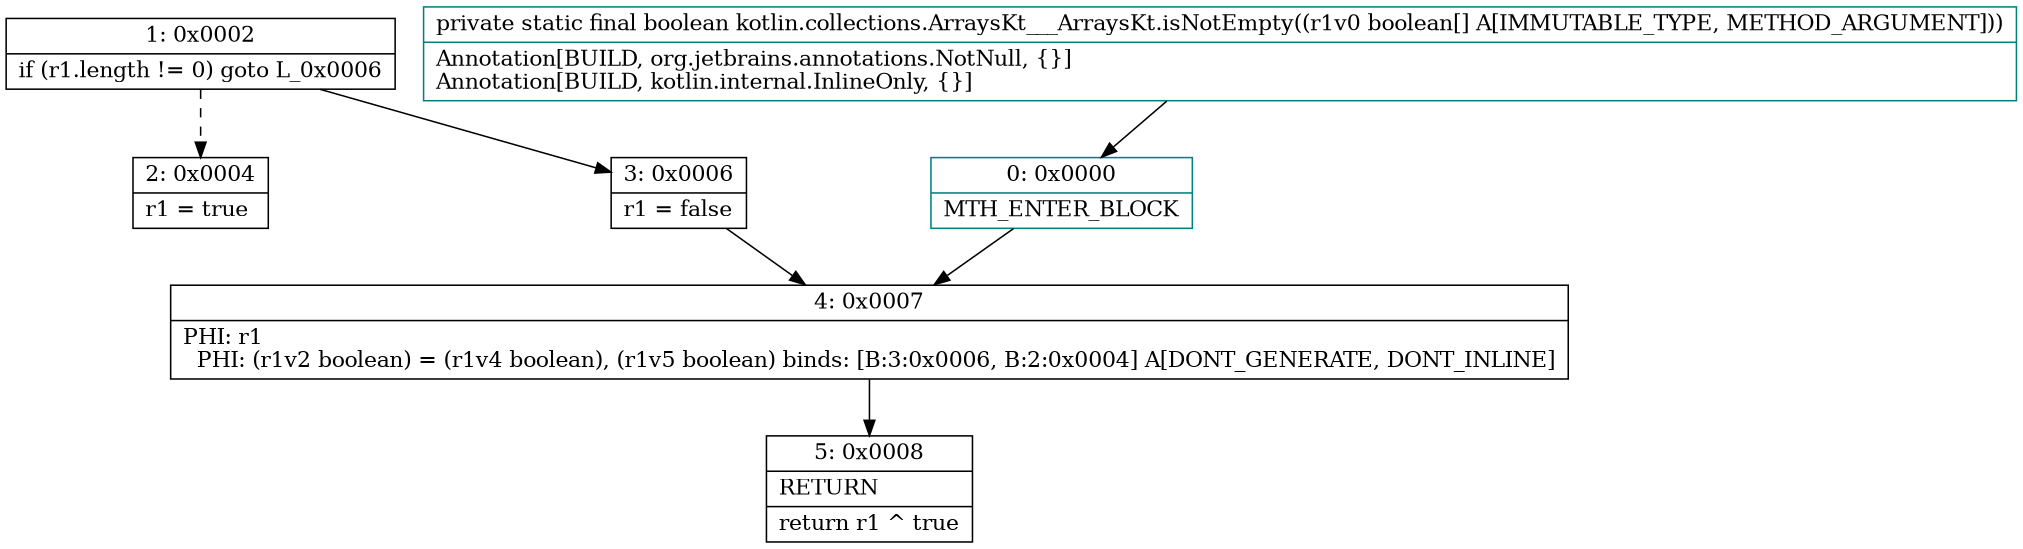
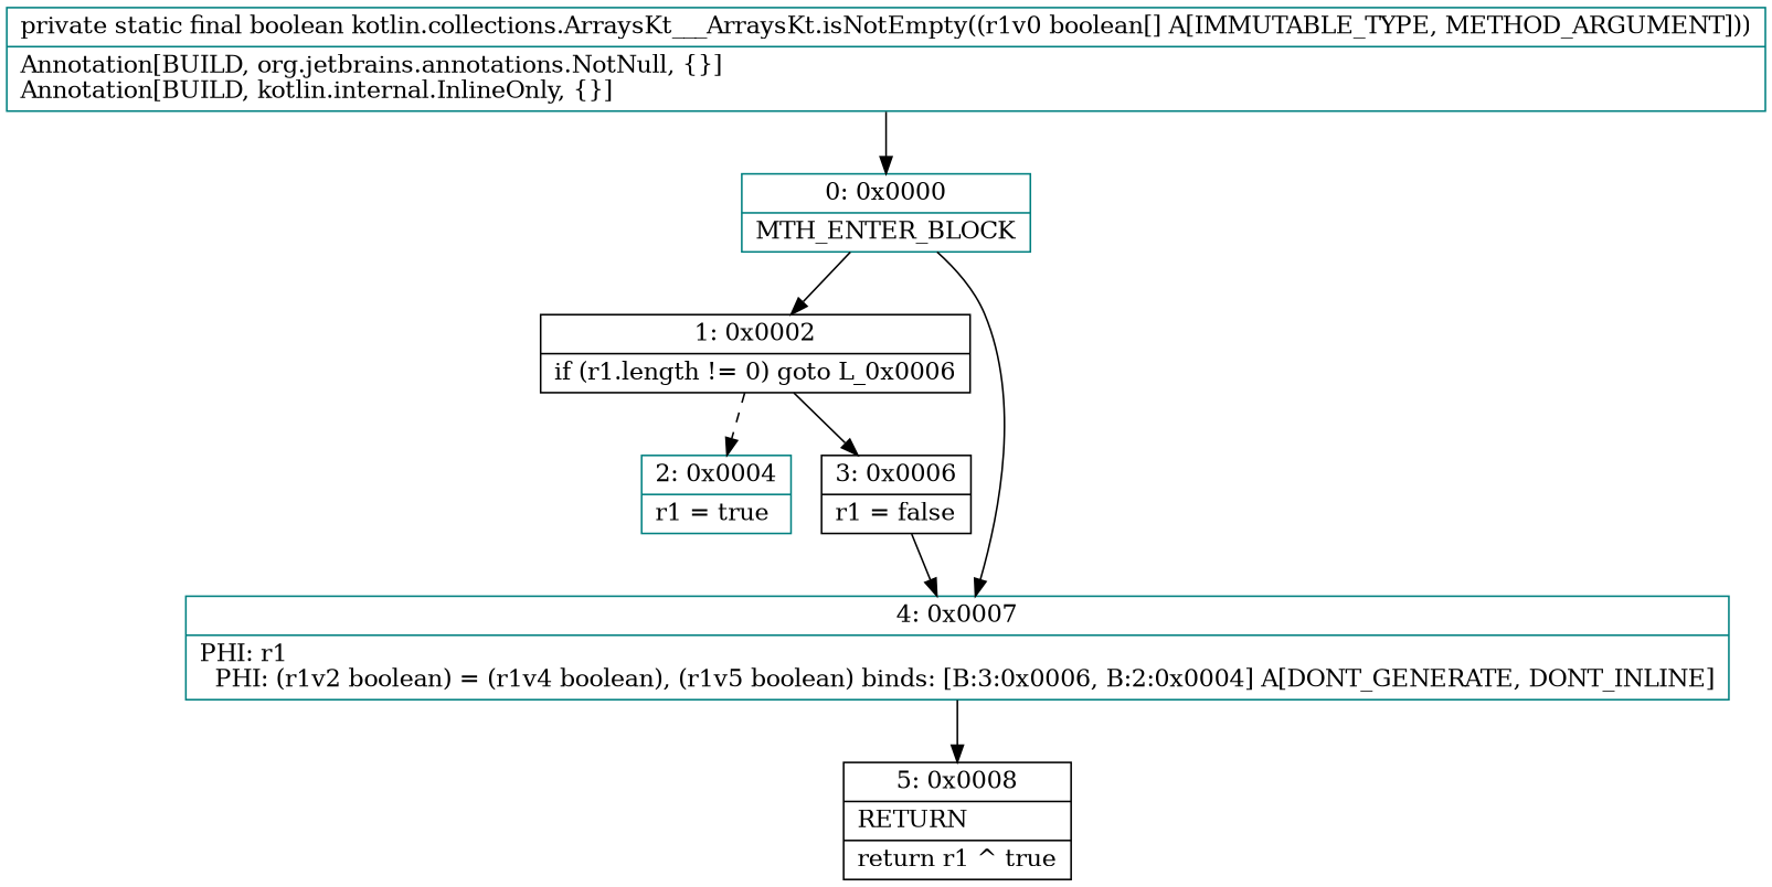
  digraph {
    node [color=black shape=record]
    n1 [color=teal label="{0\:\ 0x0000|MTH_ENTER_BLOCK\l}"]
    n2 [label="{1\:\ 0x0002|if (r1.length != 0) goto L_0x0006\l}"]
-   n3 [label="{4\:\ 0x0007|PHI: r1 \l  PHI: (r1v2 boolean) = (r1v4 boolean), (r1v5 boolean) binds: [B:3:0x0006, B:2:0x0004] A[DONT_GENERATE, DONT_INLINE]\l}"]
-   n4 [label="{2\:\ 0x0004|r1 = true\l}"]
+   n3 [color=teal label="{4\:\ 0x0007|PHI: r1 \l  PHI: (r1v2 boolean) = (r1v4 boolean), (r1v5 boolean) binds: [B:3:0x0006, B:2:0x0004] A[DONT_GENERATE, DONT_INLINE]\l}"]
+   n4 [color=teal label="{2\:\ 0x0004|r1 = true\l}"]
    n5 [label="{3\:\ 0x0006|r1 = false\l}"]
    n6 [label="{5\:\ 0x0008|RETURN\l|return r1 ^ true\l}"]
    n7 [color=teal label="{private static final boolean kotlin.collections.ArraysKt___ArraysKt.isNotEmpty((r1v0 boolean[] A[IMMUTABLE_TYPE, METHOD_ARGUMENT]))  | Annotation[BUILD, org.jetbrains.annotations.NotNull, \{\}]\lAnnotation[BUILD, kotlin.internal.InlineOnly, \{\}]\l}"]
+   n1 -> n2
    n1 -> n3
    n2 -> n4 [style=dashed]
    n2 -> n5
    n3 -> n6
    n5 -> n3
    n7 -> n1
  }
